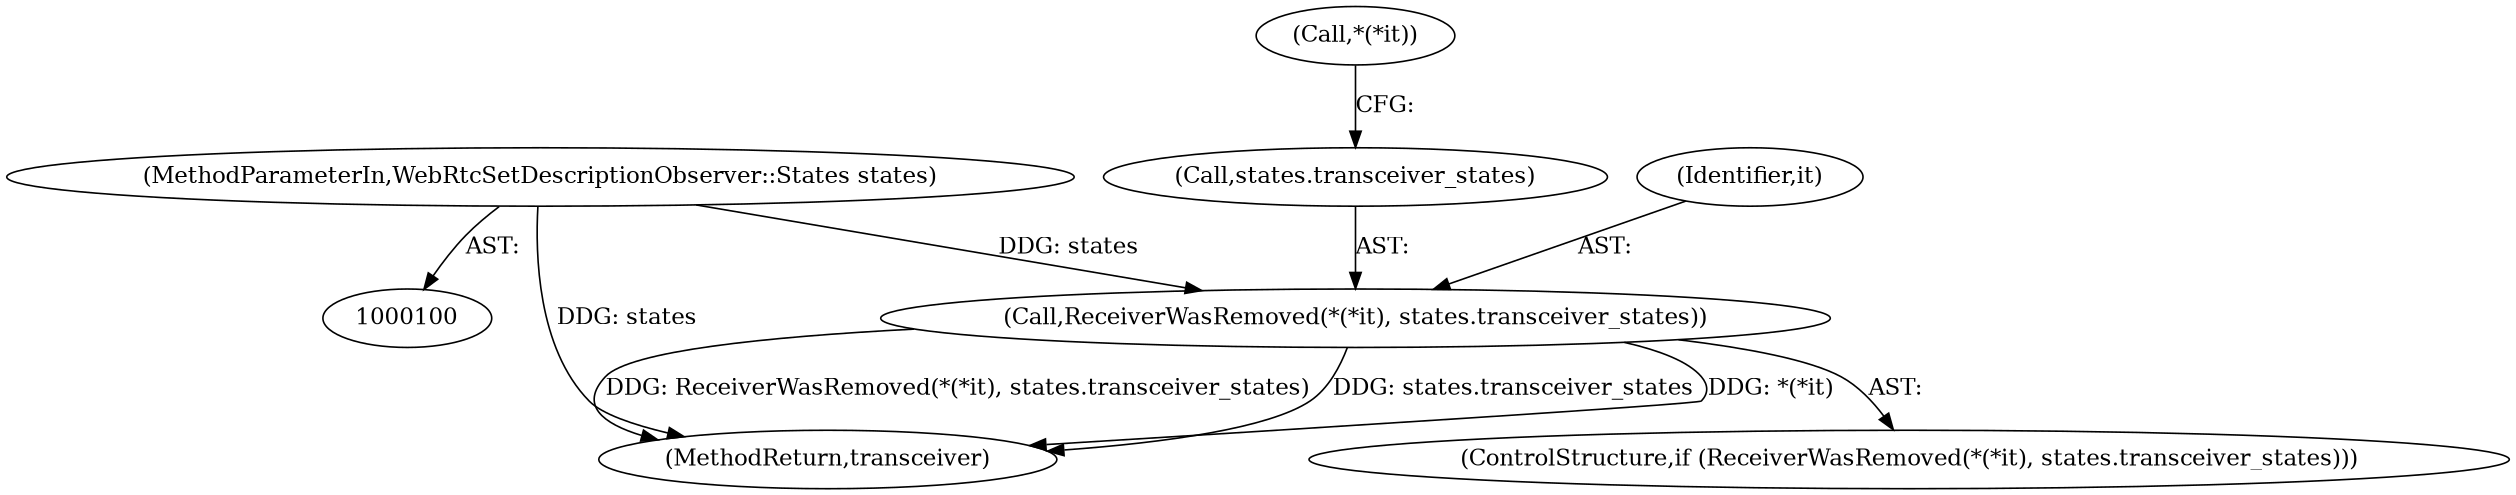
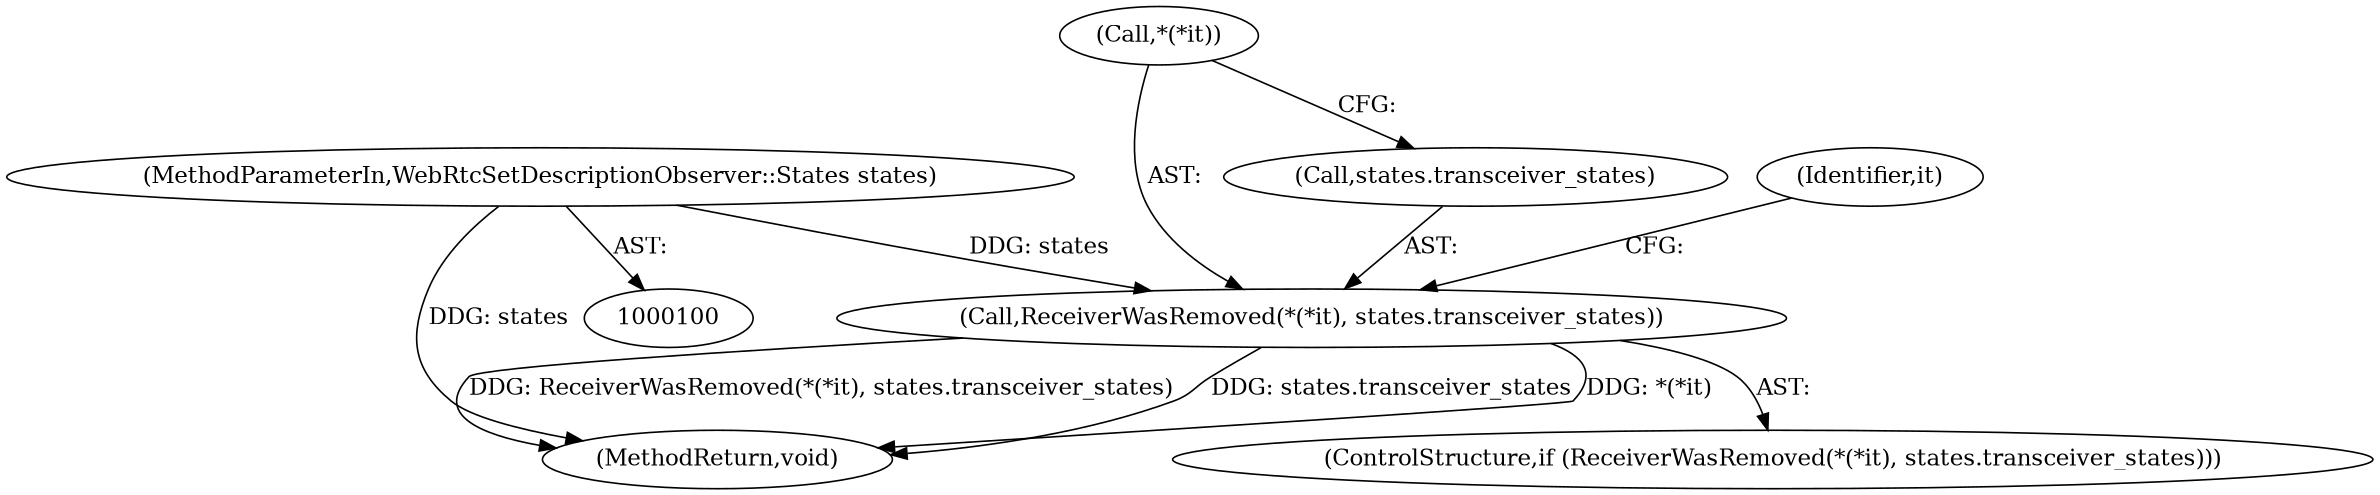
  digraph {
    n1 [label="(Call,ReceiverWasRemoved(*(*it), states.transceiver_states))"]
    n2 [label="(ControlStructure,if (ReceiverWasRemoved(*(*it), states.transceiver_states)))"]
-   n3 [label="(MethodReturn,transceiver)"]
+   n3 [label="(MethodReturn,void)"]
    n4 [label="(Call,states.transceiver_states)"]
    n5 [label="(MethodParameterIn,WebRtcSetDescriptionObserver::States states)"]
    1000100
    n7 [label="(Call,*(*it))"]
    n8 [label="(Identifier,it)"]
    n1 -> n2 [label="AST: "]
    n1 -> n3 [label="DDG: ReceiverWasRemoved(*(*it), states.transceiver_states)"]
    n1 -> n3 [label="DDG: states.transceiver_states"]
    n1 -> n3 [label="DDG: *(*it)"]
    n4 -> n1 [label="AST: "]
    n5 -> n1 [label="DDG: states"]
    n5 -> n3 [label="DDG: states"]
    n5 -> 1000100 [label="AST: "]
+   n7 -> n1 [label="AST: "]
    n7 -> n4 [label="CFG: "]
-   n8 -> n1 [label="AST: "]
+   n8 -> n1 [label="CFG: "]
  }
